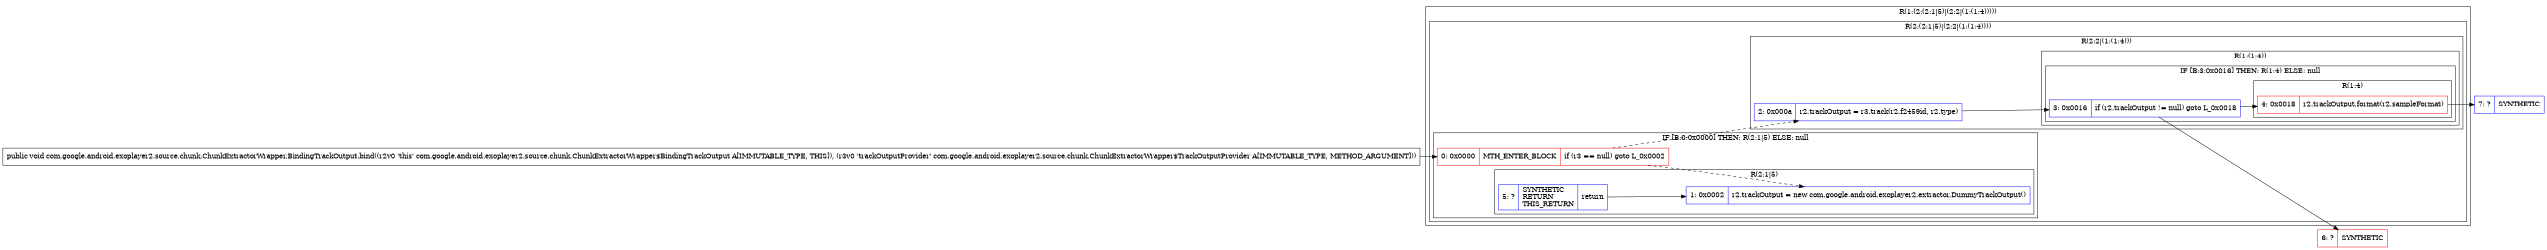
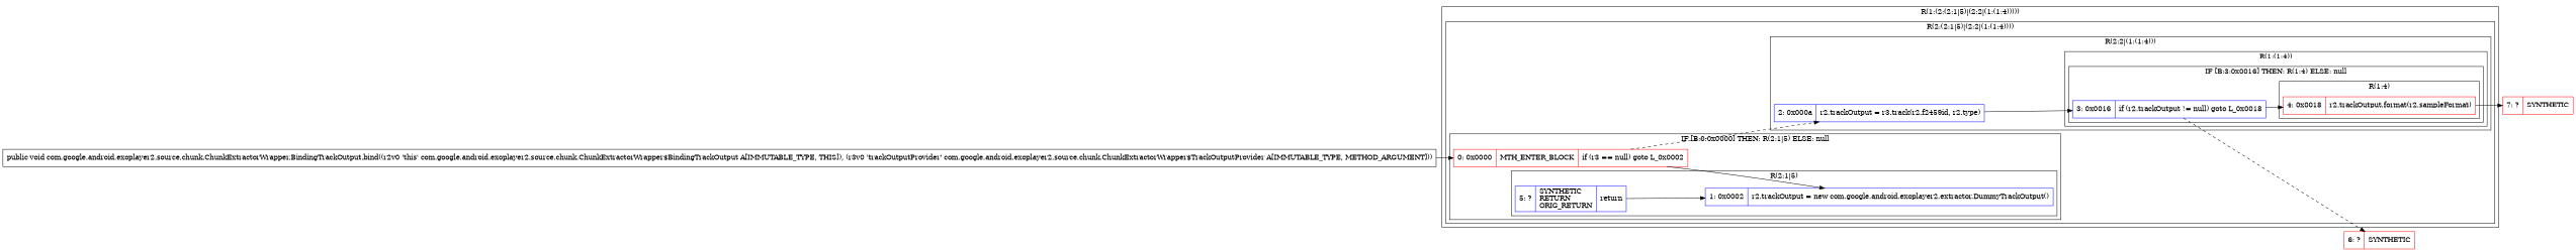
  digraph {
    rankdir=LR
    node [color=blue shape=record]
    n1 [label="{1\:\ 0x0002|r2.trackOutput = new com.google.android.exoplayer2.extractor.DummyTrackOutput()\l}"]
-   n2 [label="{5\:\ ?|SYNTHETIC\lRETURN\lTHIS_RETURN\l|return\l}"]
+   n2 [label="{5\:\ ?|SYNTHETIC\lRETURN\lORIG_RETURN\l|return\l}"]
    n3 [color=red label="{0\:\ 0x0000|MTH_ENTER_BLOCK\l|if (r3 == null) goto L_0x0002\l}"]
    n4 [color=red label="{4\:\ 0x0018|r2.trackOutput.format(r2.sampleFormat)\l}"]
    n5 [label="{3\:\ 0x0016|if (r2.trackOutput != null) goto L_0x0018\l}"]
    n6 [label="{2\:\ 0x000a|r2.trackOutput = r3.track(r2.f2459id, r2.type)\l}"]
-   n7 [label="{7\:\ ?|SYNTHETIC\l}"]
+   n7 [color=red label="{7\:\ ?|SYNTHETIC\l}"]
    n8 [color=red label="{6\:\ ?|SYNTHETIC\l}"]
    n9 [label="{public void com.google.android.exoplayer2.source.chunk.ChunkExtractorWrapper.BindingTrackOutput.bind((r2v0 'this' com.google.android.exoplayer2.source.chunk.ChunkExtractorWrapper$BindingTrackOutput A[IMMUTABLE_TYPE, THIS]), (r3v0 'trackOutputProvider' com.google.android.exoplayer2.source.chunk.ChunkExtractorWrapper$TrackOutputProvider A[IMMUTABLE_TYPE, METHOD_ARGUMENT])) }" color=""]
    subgraph cluster_1 {
      label="R(1:(2:(2:1|5)|(2:2|(1:(1:4)))))"
      subgraph cluster_2 {
        label="R(2:(2:1|5)|(2:2|(1:(1:4))))"
        subgraph cluster_3 {
          label="IF [B:0:0x0000] THEN: R(2:1|5) ELSE: null"
          n3
          subgraph cluster_4 {
            label="R(2:1|5)"
            n1
            n2
          }
        }
        subgraph cluster_5 {
          label="R(2:2|(1:(1:4)))"
          n6
          subgraph cluster_6 {
            label="R(1:(1:4))"
            subgraph cluster_7 {
              label="IF [B:3:0x0016] THEN: R(1:4) ELSE: null"
              n5
              subgraph cluster_8 {
                label="R(1:4)"
                n4
              }
            }
          }
        }
      }
    }
    n2 -> n1
-   n3 -> n1 [style=dashed]
+   n3 -> n1
    n3 -> n6 [style=dashed]
    n4 -> n7
    n5 -> n4
-   n5 -> n8 [style=solid]
+   n5 -> n8 [style=dashed]
    n6 -> n5
    n9 -> n3
  }
